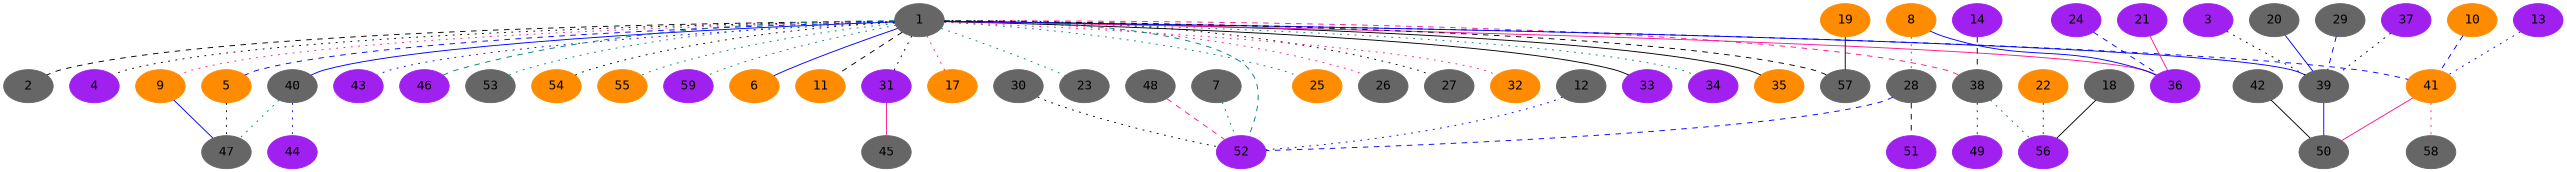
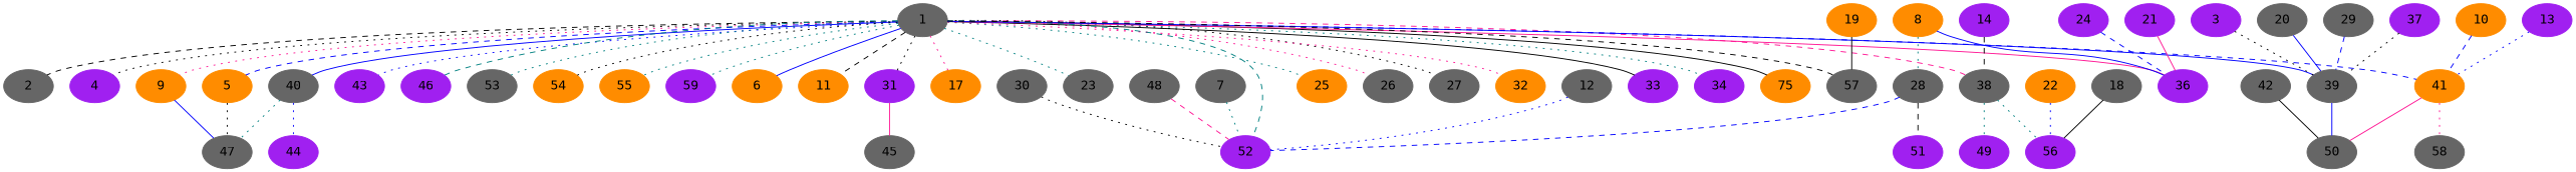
  graph {
    fontname="DejaVu Sans Mono"
    node [color=gray40 fontname="DejaVu Sans Mono" style=filled]
    edge [color=blue fontname="DejaVu Sans Mono" style=dotted weight=1.0]
    1
    2
    4 [color=purple]
    5 [color=darkorange]
    6 [color=darkorange]
    9 [color=darkorange]
    11 [color=darkorange]
    17 [color=darkorange]
    23
    25 [color=darkorange]
    26
    27
    31 [color=purple]
    32 [color=darkorange]
    33 [color=purple]
    34 [color=purple]
-   35 [color=darkorange]
+   35 [color=darkorange label=75]
    36 [color=purple]
    38
    39
    40
    41 [color=darkorange]
    43 [color=purple]
    46 [color=purple]
    52 [color=purple]
    53
    54 [color=darkorange]
    55 [color=darkorange]
    57
    59 [color=purple]
    47
    45
    56 [color=purple]
    49 [color=purple]
    50
    44 [color=purple]
    58
    3 [color=purple]
    7
    8 [color=darkorange]
    28
    51 [color=purple]
    10 [color=darkorange]
    12
    13 [color=purple]
    14 [color=purple]
    18
    19 [color=darkorange]
    20
    21 [color=purple]
    22 [color=darkorange]
    24 [color=purple]
    29
    30
    37 [color=purple]
    42
    48
    1 -- 2 [color=black style=dashed]
    1 -- 4 [color=black]
    1 -- 5 [style=dashed]
    1 -- 6 [style=solid]
    1 -- 9 [color=deeppink]
    1 -- 11 [color=black style=dashed]
    1 -- 17 [color=deeppink]
    1 -- 23 [color=teal]
    1 -- 25 [color=teal]
    1 -- 26 [color=deeppink]
    1 -- 27 [color=black]
    1 -- 31 [color=black weight=2.0]
    1 -- 32 [color=deeppink]
    1 -- 33 [color=black style=solid]
    1 -- 34 [color=teal]
    1 -- 35 [color=black style=solid]
    1 -- 36 [color=deeppink style=solid]
    1 -- 38 [color=deeppink style=dashed]
    1 -- 39 [style=solid]
    1 -- 40 [style=solid]
    1 -- 41 [style=dashed]
    1 -- 43
    1 -- 46 [color=teal style=dashed]
    1 -- 52 [color=teal style=dashed]
    1 -- 53 [color=teal]
    1 -- 54 [color=black]
    1 -- 55 [color=teal]
    1 -- 57 [color=black style=dashed]
    1 -- 59 [color=teal]
    5 -- 47 [color=black]
    9 -- 47 [style=solid]
    31 -- 45 [color=deeppink style=solid]
    38 -- 56 [color=teal]
-   38 -- 49
+   38 -- 49 [color=teal]
    39 -- 50 [style=solid weight=2.0]
    40 -- 47 [color=teal]
    40 -- 44 [weight=2.0]
    41 -- 50 [color=deeppink style=solid]
    41 -- 58 [color=deeppink]
    3 -- 39 [color=black]
    7 -- 52 [color=teal]
    8 -- 36 [style=solid]
    8 -- 28 [color=teal]
    28 -- 52 [style=dashed]
    28 -- 51 [color=black style=dashed]
    10 -- 41 [style=dashed]
    12 -- 52
    13 -- 41
    14 -- 38 [color=black style=dashed]
    18 -- 56 [color=black style=solid]
    19 -- 57 [color=black style=solid]
    20 -- 39 [style=solid]
    21 -- 36 [color=deeppink style=solid]
    22 -- 56
    24 -- 36 [style=dashed]
    29 -- 39 [style=dashed]
    30 -- 52 [color=black]
    37 -- 39 [color=black]
    42 -- 50 [color=black style=solid]
    48 -- 52 [color=deeppink style=dashed]
  }
